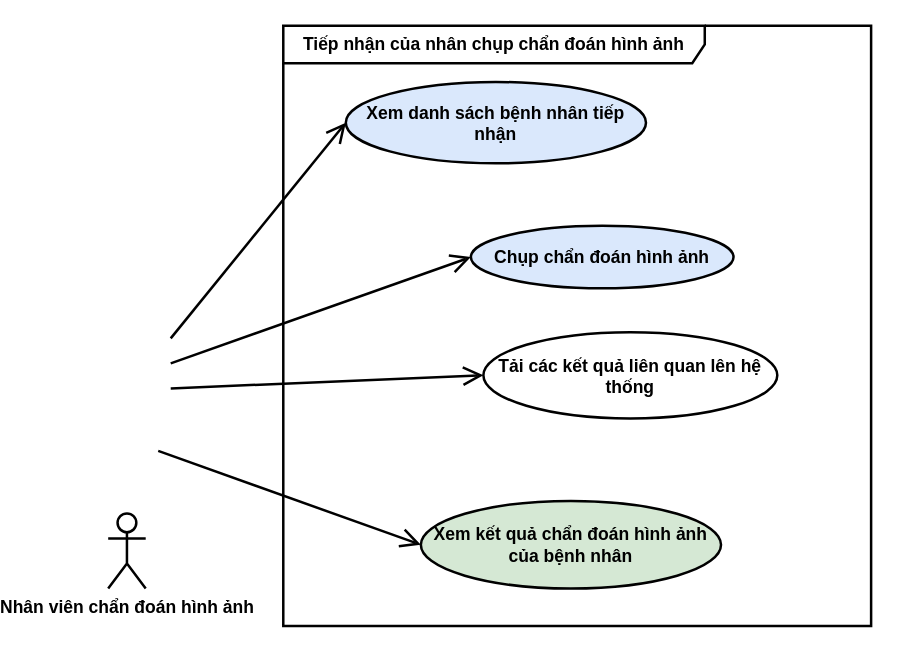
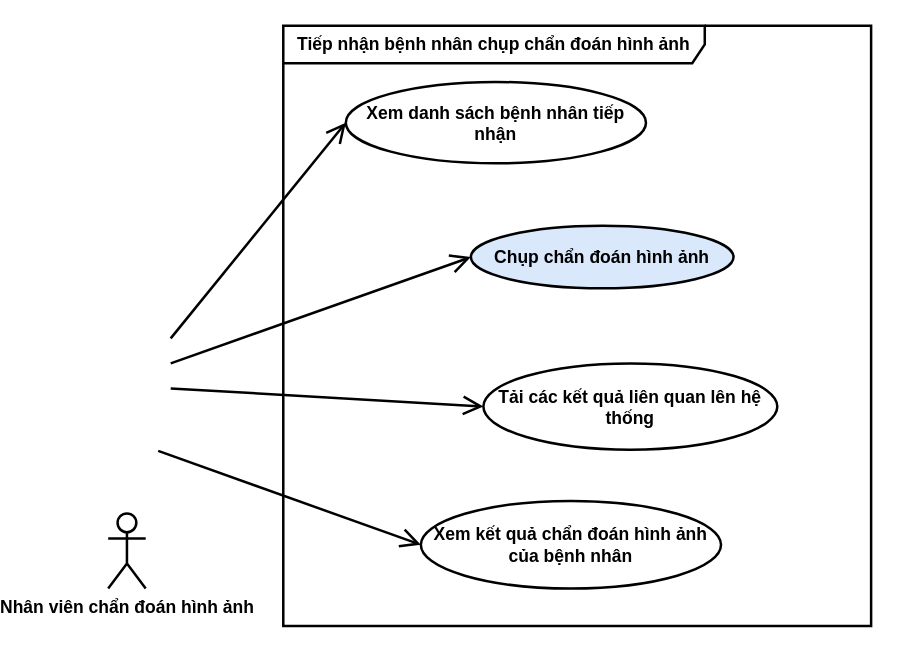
  <mxCell id="0" />
  <mxCell id="1" parent="0" />
- <mxCell id="2" value="Tiếp nhận của nhân chụp chẩn đoán hình ảnh" style="shape=umlFrame;whiteSpace=wrap;html=1;width=337;height=30;fontSize=14;fontStyle=1;labelBackgroundColor=none;strokeWidth=2;" vertex="1" parent="1"><mxGeometry x="160" y="20" width="470" height="480" as="geometry" /></mxCell>
+ <mxCell id="2" value="Tiếp nhận bệnh nhân chụp chẩn đoán hình ảnh" style="shape=umlFrame;whiteSpace=wrap;html=1;width=337;height=30;fontSize=14;fontStyle=1;labelBackgroundColor=none;strokeWidth=2;" vertex="1" parent="1"><mxGeometry x="160" y="20" width="470" height="480" as="geometry" /></mxCell>
  <mxCell id="3" value="Nhân viên chẩn đoán hình ảnh" style="shape=umlActor;verticalLabelPosition=bottom;verticalAlign=top;html=1;fontSize=14;fontStyle=1;labelBackgroundColor=none;strokeWidth=2;" vertex="1" parent="1"><mxGeometry x="20" y="410" width="30" height="60" as="geometry" /></mxCell>
- <mxCell id="4" value="Xem danh sách bệnh nhân tiếp nhận" style="ellipse;whiteSpace=wrap;html=1;fontSize=14;fontStyle=1;labelBackgroundColor=none;strokeWidth=2;fillColor=#dae8fc;" vertex="1" parent="1"><mxGeometry x="210" y="65" width="240" height="65" as="geometry" /></mxCell>
- <mxCell id="5" value="Xem kết quả chẩn đoán hình ảnh của bệnh nhân" style="ellipse;whiteSpace=wrap;html=1;fontSize=14;fontStyle=1;labelBackgroundColor=none;strokeWidth=2;fillColor=#d5e8d4;" vertex="1" parent="1"><mxGeometry x="270" y="400" width="240" height="70" as="geometry" /></mxCell>
+ <mxCell id="4" value="Xem danh sách bệnh nhân tiếp nhận" style="ellipse;whiteSpace=wrap;html=1;fontSize=14;fontStyle=1;labelBackgroundColor=none;strokeWidth=2;" vertex="1" parent="1"><mxGeometry x="210" y="65" width="240" height="65" as="geometry" /></mxCell>
+ <mxCell id="5" value="Xem kết quả chẩn đoán hình ảnh của bệnh nhân" style="ellipse;whiteSpace=wrap;html=1;fontSize=14;fontStyle=1;labelBackgroundColor=none;strokeWidth=2;" vertex="1" parent="1"><mxGeometry x="270" y="400" width="240" height="70" as="geometry" /></mxCell>
  <mxCell id="6" value="" style="endArrow=open;endFill=1;endSize=12;html=1;entryX=0;entryY=0.5;entryDx=0;entryDy=0;fontSize=14;fontStyle=1;labelBackgroundColor=none;strokeWidth=2;" edge="1" parent="1" target="4"><mxGeometry width="160" relative="1" as="geometry"><mxPoint x="70" y="270" as="sourcePoint" /><mxPoint x="628" y="270" as="targetPoint" /></mxGeometry></mxCell>
- <mxCell id="7" value="Tải các kết quả liên quan lên hệ thống" style="ellipse;whiteSpace=wrap;html=1;fontSize=14;fontStyle=1;labelBackgroundColor=none;strokeWidth=2;" vertex="1" parent="1"><mxGeometry x="320" y="265" width="235" height="69" as="geometry" /></mxCell>
+ <mxCell id="7" value="Tải các kết quả liên quan lên hệ thống" style="ellipse;whiteSpace=wrap;html=1;fontSize=14;fontStyle=1;labelBackgroundColor=none;strokeWidth=2;" vertex="1" parent="1"><mxGeometry x="320" y="290" width="235" height="69" as="geometry" /></mxCell>
  <mxCell id="8" value="&lt;b&gt;Chụp chẩn đoán hình ảnh&lt;/b&gt;" style="ellipse;whiteSpace=wrap;html=1;labelBackgroundColor=none;fontSize=14;strokeWidth=2;fillColor=#dae8fc;" vertex="1" parent="1"><mxGeometry x="310" y="180" width="210" height="50" as="geometry" /></mxCell>
  <mxCell id="9" value="" style="endArrow=open;endFill=1;endSize=12;html=1;entryX=0;entryY=0.5;entryDx=0;entryDy=0;fontSize=14;fontStyle=1;labelBackgroundColor=none;strokeWidth=2;" edge="1" parent="1" target="8"><mxGeometry width="160" relative="1" as="geometry"><mxPoint x="70" y="290" as="sourcePoint" /><mxPoint x="226" y="110" as="targetPoint" /></mxGeometry></mxCell>
  <mxCell id="10" value="" style="endArrow=open;endFill=1;endSize=12;html=1;entryX=0;entryY=0.5;entryDx=0;entryDy=0;fontSize=14;fontStyle=1;labelBackgroundColor=none;strokeWidth=2;" edge="1" parent="1" target="7"><mxGeometry width="160" relative="1" as="geometry"><mxPoint x="70" y="310" as="sourcePoint" /><mxPoint x="210" y="205" as="targetPoint" /></mxGeometry></mxCell>
  <mxCell id="11" value="" style="endArrow=open;endFill=1;endSize=12;html=1;entryX=0;entryY=0.5;entryDx=0;entryDy=0;fontSize=14;fontStyle=1;labelBackgroundColor=none;strokeWidth=2;" edge="1" parent="1" target="5"><mxGeometry width="160" relative="1" as="geometry"><mxPoint x="60" y="360" as="sourcePoint" /><mxPoint x="184" y="325" as="targetPoint" /></mxGeometry></mxCell>
